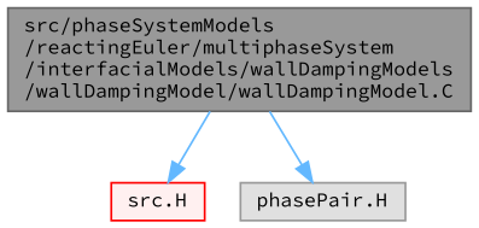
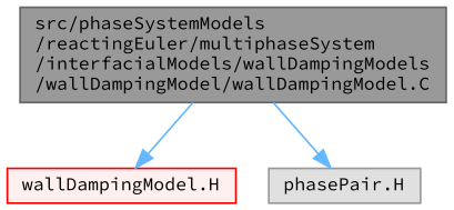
  digraph {
    fontname="Source Code Pro"
    node [fontname="Source Code Pro" fontsize=10 shape=box style=filled]
    edge [color=steelblue1 fontname="Source Code Pro" fontsize=10 labelfontname=Helvetica labelfontsize=10 style=solid]
    n1 [color=gray40 fillcolor=grey60 fontcolor=black height=0.2 label="src/phaseSystemModels\l/reactingEuler/multiphaseSystem\l/interfacialModels/wallDampingModels\l/wallDampingModel/wallDampingModel.C" width=0.4]
-   n2 [color=red fillcolor="#FFF0F0" height=0.2 label="src.H" width=0.4]
+   n2 [color=red fillcolor="#FFF0F0" height=0.2 label="wallDampingModel.H" width=0.4]
    n3 [color=grey60 fillcolor="#E0E0E0" height=0.2 label="phasePair.H" width=0.4]
    n1 -> n2
    n1 -> n3
  }
